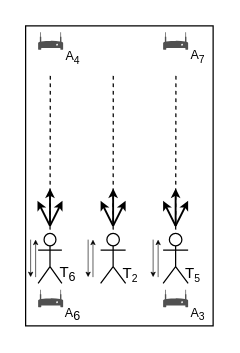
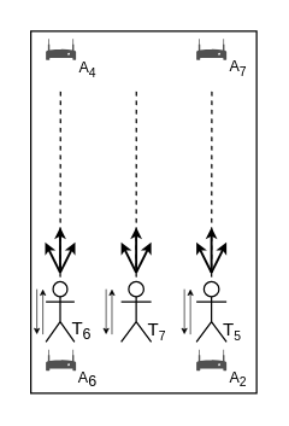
  <mxCell id="0" />
  <mxCell id="1" parent="0" />
  <mxCell id="2" value="" style="rounded=0;whiteSpace=wrap;html=1;" parent="1" vertex="1"><mxGeometry x="20" y="20" width="150" height="240" as="geometry" /></mxCell>
  <mxCell id="3" value="" style="endArrow=none;dashed=1;html=1;strokeWidth=1;rounded=0;" parent="1" target="13" edge="1"><mxGeometry width="50" height="50" relative="1" as="geometry"><mxPoint x="39.75" y="60" as="sourcePoint" /><mxPoint x="39.25" y="220" as="targetPoint" /></mxGeometry></mxCell>
  <mxCell id="4" value="T&lt;sub&gt;6&lt;/sub&gt;" style="text;html=1;strokeColor=none;fillColor=none;align=center;verticalAlign=middle;whiteSpace=wrap;rounded=0;" parent="1" vertex="1"><mxGeometry x="44" y="213" width="20" height="10" as="geometry" /></mxCell>
- <mxCell id="5" value="T&lt;span style=&quot;font-size: 10px;&quot;&gt;&lt;sub&gt;2&lt;/sub&gt;&lt;/span&gt;" style="text;html=1;strokeColor=none;fillColor=none;align=center;verticalAlign=middle;whiteSpace=wrap;rounded=0;" parent="1" vertex="1"><mxGeometry x="94" y="213" width="20" height="10" as="geometry" /></mxCell>
+ <mxCell id="5" value="T&lt;span style=&quot;font-size: 10px;&quot;&gt;&lt;sub&gt;7&lt;/sub&gt;&lt;/span&gt;" style="text;html=1;strokeColor=none;fillColor=none;align=center;verticalAlign=middle;whiteSpace=wrap;rounded=0;" parent="1" vertex="1"><mxGeometry x="94" y="213" width="20" height="10" as="geometry" /></mxCell>
  <mxCell id="6" value="T&lt;span style=&quot;font-size: 10px;&quot;&gt;&lt;sub&gt;5&lt;/sub&gt;&lt;/span&gt;" style="text;html=1;strokeColor=none;fillColor=none;align=center;verticalAlign=middle;whiteSpace=wrap;rounded=0;" parent="1" vertex="1"><mxGeometry x="144" y="213" width="20" height="10" as="geometry" /></mxCell>
  <mxCell id="7" value="A&lt;span style=&quot;font-size: 10px;&quot;&gt;&lt;sub style=&quot;font-size: 10px;&quot;&gt;6&lt;/sub&gt;&lt;/span&gt;" style="text;html=1;strokeColor=none;fillColor=none;align=center;verticalAlign=middle;whiteSpace=wrap;rounded=0;fontSize=10;" parent="1" vertex="1"><mxGeometry x="48" y="246" width="20" height="10" as="geometry" /></mxCell>
  <mxCell id="8" value="" style="sketch=0;pointerEvents=1;shadow=0;dashed=0;html=1;strokeColor=none;fillColor=#505050;labelPosition=center;verticalLabelPosition=bottom;verticalAlign=top;outlineConnect=0;align=center;shape=mxgraph.office.devices.modem;fontSize=10;" parent="1" vertex="1"><mxGeometry x="30" y="231" width="20" height="14" as="geometry" /></mxCell>
- <mxCell id="9" value="A&lt;sub&gt;3&lt;/sub&gt;" style="text;html=1;strokeColor=none;fillColor=none;align=center;verticalAlign=middle;whiteSpace=wrap;rounded=0;fontSize=10;" parent="1" vertex="1"><mxGeometry x="148" y="245" width="20" height="10" as="geometry" /></mxCell>
+ <mxCell id="9" value="A&lt;sub&gt;2&lt;/sub&gt;" style="text;html=1;strokeColor=none;fillColor=none;align=center;verticalAlign=middle;whiteSpace=wrap;rounded=0;fontSize=10;" parent="1" vertex="1"><mxGeometry x="148" y="245" width="20" height="10" as="geometry" /></mxCell>
  <mxCell id="10" value="" style="sketch=0;pointerEvents=1;shadow=0;dashed=0;html=1;strokeColor=none;fillColor=#505050;labelPosition=center;verticalLabelPosition=bottom;verticalAlign=top;outlineConnect=0;align=center;shape=mxgraph.office.devices.modem;fontSize=10;" parent="1" vertex="1"><mxGeometry x="130" y="231" width="20" height="14" as="geometry" /></mxCell>
  <mxCell id="11" value="" style="shape=image;html=1;verticalAlign=top;verticalLabelPosition=bottom;labelBackgroundColor=#ffffff;imageAspect=0;aspect=fixed;image=https://cdn1.iconfinder.com/data/icons/ionicons-fill-vol-2/512/wifi-128.png;fontSize=10;" parent="1" vertex="1"><mxGeometry x="36" y="226" width="8" height="8" as="geometry" /></mxCell>
  <mxCell id="12" value="" style="shape=image;html=1;verticalAlign=top;verticalLabelPosition=bottom;labelBackgroundColor=#ffffff;imageAspect=0;aspect=fixed;image=https://cdn1.iconfinder.com/data/icons/ionicons-fill-vol-2/512/wifi-128.png;fontSize=10;" parent="1" vertex="1"><mxGeometry x="136" y="226" width="8" height="8" as="geometry" /></mxCell>
  <mxCell id="13" value="" style="shape=umlActor;verticalLabelPosition=bottom;verticalAlign=top;html=1;outlineConnect=0;" parent="1" vertex="1"><mxGeometry x="30" y="186" width="19" height="40" as="geometry" /></mxCell>
  <mxCell id="14" value="A&lt;sub&gt;4&lt;/sub&gt;" style="text;html=1;strokeColor=none;fillColor=none;align=center;verticalAlign=middle;whiteSpace=wrap;rounded=0;fontSize=10;" parent="1" vertex="1"><mxGeometry x="48" y="40" width="20" height="10" as="geometry" /></mxCell>
  <mxCell id="15" value="" style="sketch=0;pointerEvents=1;shadow=0;dashed=0;html=1;strokeColor=none;fillColor=#505050;labelPosition=center;verticalLabelPosition=bottom;verticalAlign=top;outlineConnect=0;align=center;shape=mxgraph.office.devices.modem;fontSize=10;" parent="1" vertex="1"><mxGeometry x="30" y="25" width="20" height="14" as="geometry" /></mxCell>
  <mxCell id="16" value="A&lt;sub&gt;7&lt;/sub&gt;" style="text;html=1;strokeColor=none;fillColor=none;align=center;verticalAlign=middle;whiteSpace=wrap;rounded=0;fontSize=10;" parent="1" vertex="1"><mxGeometry x="148" y="39" width="20" height="10" as="geometry" /></mxCell>
  <mxCell id="17" value="" style="sketch=0;pointerEvents=1;shadow=0;dashed=0;html=1;strokeColor=none;fillColor=#505050;labelPosition=center;verticalLabelPosition=bottom;verticalAlign=top;outlineConnect=0;align=center;shape=mxgraph.office.devices.modem;fontSize=10;" parent="1" vertex="1"><mxGeometry x="130" y="25" width="20" height="14" as="geometry" /></mxCell>
  <mxCell id="18" value="" style="shape=image;html=1;verticalAlign=top;verticalLabelPosition=bottom;labelBackgroundColor=#ffffff;imageAspect=0;aspect=fixed;image=https://cdn1.iconfinder.com/data/icons/ionicons-fill-vol-2/512/wifi-128.png;fontSize=10;rotation=-179;" parent="1" vertex="1"><mxGeometry x="36" y="42" width="8" height="8" as="geometry" /></mxCell>
  <mxCell id="19" value="" style="shape=image;html=1;verticalAlign=top;verticalLabelPosition=bottom;labelBackgroundColor=#ffffff;imageAspect=0;aspect=fixed;image=https://cdn1.iconfinder.com/data/icons/ionicons-fill-vol-2/512/wifi-128.png;fontSize=10;rotation=-179;" parent="1" vertex="1"><mxGeometry x="136" y="42" width="8" height="8" as="geometry" /></mxCell>
  <mxCell id="20" value="" style="endArrow=none;dashed=1;html=1;strokeWidth=1;rounded=0;" parent="1" target="22" edge="1"><mxGeometry width="50" height="50" relative="1" as="geometry"><mxPoint x="90.12" y="60" as="sourcePoint" /><mxPoint x="89.62" y="220" as="targetPoint" /></mxGeometry></mxCell>
  <mxCell id="21" value="" style="endArrow=none;dashed=1;html=1;strokeWidth=1;rounded=0;" parent="1" target="23" edge="1"><mxGeometry width="50" height="50" relative="1" as="geometry"><mxPoint x="140.25" y="60" as="sourcePoint" /><mxPoint x="139.75" y="220" as="targetPoint" /></mxGeometry></mxCell>
  <mxCell id="22" value="" style="shape=umlActor;verticalLabelPosition=bottom;verticalAlign=top;html=1;outlineConnect=0;" parent="1" vertex="1"><mxGeometry x="80" y="186" width="20" height="40" as="geometry" /></mxCell>
  <mxCell id="23" value="" style="shape=umlActor;verticalLabelPosition=bottom;verticalAlign=top;html=1;outlineConnect=0;" parent="1" vertex="1"><mxGeometry x="130" y="186" width="20" height="40" as="geometry" /></mxCell>
  <mxCell id="24" value="" style="endArrow=none;startArrow=classic;html=1;strokeWidth=0.5;startSize=3;endSize=3;rounded=0;endFill=0;" parent="1" edge="1"><mxGeometry width="50" height="50" relative="1" as="geometry"><mxPoint x="28" y="191" as="sourcePoint" /><mxPoint x="28" y="221" as="targetPoint" /><Array as="points" /></mxGeometry></mxCell>
  <mxCell id="25" value="" style="endArrow=none;startArrow=classic;html=1;strokeWidth=0.5;startSize=3;endSize=3;rounded=0;endFill=0;" parent="1" edge="1"><mxGeometry width="50" height="50" relative="1" as="geometry"><mxPoint x="73.88" y="191" as="sourcePoint" /><mxPoint x="73.88" y="221" as="targetPoint" /><Array as="points" /></mxGeometry></mxCell>
  <mxCell id="26" value="" style="endArrow=classic;startArrow=none;html=1;strokeWidth=0.5;startSize=3;endSize=3;rounded=0;endFill=1;startFill=0;" parent="1" edge="1"><mxGeometry width="50" height="50" relative="1" as="geometry"><mxPoint x="24" y="191" as="sourcePoint" /><mxPoint x="24" y="221" as="targetPoint" /><Array as="points" /></mxGeometry></mxCell>
  <mxCell id="27" value="" style="endArrow=classic;startArrow=none;html=1;strokeWidth=0.5;startSize=3;endSize=3;rounded=0;endFill=1;startFill=0;" parent="1" edge="1"><mxGeometry width="50" height="50" relative="1" as="geometry"><mxPoint x="70" y="191" as="sourcePoint" /><mxPoint x="70" y="221" as="targetPoint" /><Array as="points" /></mxGeometry></mxCell>
  <mxCell id="28" value="" style="endArrow=none;startArrow=classic;html=1;strokeWidth=0.5;startSize=3;endSize=3;rounded=0;endFill=0;" parent="1" edge="1"><mxGeometry width="50" height="50" relative="1" as="geometry"><mxPoint x="126" y="191" as="sourcePoint" /><mxPoint x="126" y="221" as="targetPoint" /><Array as="points" /></mxGeometry></mxCell>
  <mxCell id="29" value="" style="endArrow=classic;startArrow=none;html=1;strokeWidth=0.5;startSize=3;endSize=3;rounded=0;endFill=1;startFill=0;" parent="1" edge="1"><mxGeometry width="50" height="50" relative="1" as="geometry"><mxPoint x="122" y="191" as="sourcePoint" /><mxPoint x="122" y="221" as="targetPoint" /><Array as="points" /></mxGeometry></mxCell>
  <mxCell id="30" value="" style="endArrow=none;startArrow=classic;html=1;strokeWidth=1.5;startSize=3;endSize=3;rounded=0;endFill=0;" edge="1" parent="1"><mxGeometry width="50" height="50" relative="1" as="geometry"><mxPoint x="90" y="150" as="sourcePoint" /><mxPoint x="90" y="180" as="targetPoint" /><Array as="points" /></mxGeometry></mxCell>
  <mxCell id="31" value="" style="endArrow=none;startArrow=classic;html=1;strokeWidth=1.5;startSize=3;endSize=3;rounded=0;endFill=0;" edge="1" parent="1"><mxGeometry width="50" height="50" relative="1" as="geometry"><mxPoint x="100" y="160" as="sourcePoint" /><mxPoint x="90" y="180" as="targetPoint" /><Array as="points" /></mxGeometry></mxCell>
  <mxCell id="32" value="" style="endArrow=none;startArrow=classic;html=1;strokeWidth=1.5;startSize=3;endSize=3;rounded=0;endFill=0;" edge="1" parent="1"><mxGeometry width="50" height="50" relative="1" as="geometry"><mxPoint x="80" y="160" as="sourcePoint" /><mxPoint x="90" y="180" as="targetPoint" /><Array as="points" /></mxGeometry></mxCell>
  <mxCell id="33" value="" style="endArrow=none;startArrow=classic;html=1;strokeWidth=1.5;startSize=3;endSize=3;rounded=0;endFill=0;" edge="1" parent="1"><mxGeometry width="50" height="50" relative="1" as="geometry"><mxPoint x="140" y="150" as="sourcePoint" /><mxPoint x="140" y="180" as="targetPoint" /><Array as="points" /></mxGeometry></mxCell>
  <mxCell id="34" value="" style="endArrow=none;startArrow=classic;html=1;strokeWidth=1.5;startSize=3;endSize=3;rounded=0;endFill=0;" edge="1" parent="1"><mxGeometry width="50" height="50" relative="1" as="geometry"><mxPoint x="130" y="160" as="sourcePoint" /><mxPoint x="140" y="180" as="targetPoint" /><Array as="points" /></mxGeometry></mxCell>
  <mxCell id="35" value="" style="endArrow=none;startArrow=classic;html=1;strokeWidth=1.5;startSize=3;endSize=3;rounded=0;endFill=0;" edge="1" parent="1"><mxGeometry width="50" height="50" relative="1" as="geometry"><mxPoint x="150" y="160" as="sourcePoint" /><mxPoint x="140" y="180" as="targetPoint" /><Array as="points" /></mxGeometry></mxCell>
  <mxCell id="36" value="" style="endArrow=none;startArrow=classic;html=1;strokeWidth=1.5;startSize=3;endSize=3;rounded=0;endFill=0;" edge="1" parent="1"><mxGeometry width="50" height="50" relative="1" as="geometry"><mxPoint x="39.5" y="150" as="sourcePoint" /><mxPoint x="39.5" y="180" as="targetPoint" /><Array as="points" /></mxGeometry></mxCell>
  <mxCell id="37" value="" style="endArrow=none;startArrow=classic;html=1;strokeWidth=1.5;startSize=3;endSize=3;rounded=0;endFill=0;" edge="1" parent="1"><mxGeometry width="50" height="50" relative="1" as="geometry"><mxPoint x="29.5" y="160" as="sourcePoint" /><mxPoint x="39.5" y="180" as="targetPoint" /><Array as="points" /></mxGeometry></mxCell>
  <mxCell id="38" value="" style="endArrow=none;startArrow=classic;html=1;strokeWidth=1.5;startSize=3;endSize=3;rounded=0;endFill=0;" edge="1" parent="1"><mxGeometry width="50" height="50" relative="1" as="geometry"><mxPoint x="49.5" y="160" as="sourcePoint" /><mxPoint x="39.5" y="180" as="targetPoint" /><Array as="points" /></mxGeometry></mxCell>
  <mxCell id="39" value="" style="shape=image;html=1;verticalAlign=top;verticalLabelPosition=bottom;labelBackgroundColor=#ffffff;imageAspect=0;aspect=fixed;image=https://cdn2.iconfinder.com/data/icons/boxicons-regular-vol-1/24/bx-chair-128.png" vertex="1" parent="1"><mxGeometry x="144" y="90" width="20" height="20" as="geometry" /></mxCell>
  <mxCell id="40" value="" style="shape=image;html=1;verticalAlign=top;verticalLabelPosition=bottom;labelBackgroundColor=#ffffff;imageAspect=0;aspect=fixed;image=https://cdn1.iconfinder.com/data/icons/bootstrap-vol-2/16/door-open-128.png" vertex="1" parent="1"><mxGeometry x="20" y="70" width="20" height="20" as="geometry" /></mxCell>
  <mxCell id="41" value="" style="shape=image;html=1;verticalAlign=top;verticalLabelPosition=bottom;labelBackgroundColor=#ffffff;imageAspect=0;aspect=fixed;image=https://cdn1.iconfinder.com/data/icons/bootstrap-vol-2/16/door-open-128.png" vertex="1" parent="1"><mxGeometry x="20" y="120" width="20" height="20" as="geometry" /></mxCell>
  <mxCell id="42" value="" style="shape=image;html=1;verticalAlign=top;verticalLabelPosition=bottom;labelBackgroundColor=#ffffff;imageAspect=0;aspect=fixed;image=https://cdn2.iconfinder.com/data/icons/boxicons-regular-vol-1/24/bx-chair-128.png" vertex="1" parent="1"><mxGeometry x="20" y="100" width="20" height="20" as="geometry" /></mxCell>
  <mxCell id="43" value="" style="shape=image;html=1;verticalAlign=top;verticalLabelPosition=bottom;labelBackgroundColor=#ffffff;imageAspect=0;aspect=fixed;image=https://cdn1.iconfinder.com/data/icons/icons-for-a-site-1/64/advantage_eco_friendly-128.png" vertex="1" parent="1"><mxGeometry x="144" y="60" width="20" height="20" as="geometry" /></mxCell>
  <mxCell id="44" value="" style="shape=image;html=1;verticalAlign=top;verticalLabelPosition=bottom;labelBackgroundColor=#ffffff;imageAspect=0;aspect=fixed;image=https://cdn1.iconfinder.com/data/icons/icons-for-a-site-1/64/advantage_eco_friendly-128.png" vertex="1" parent="1"><mxGeometry x="144" y="120" width="20" height="20" as="geometry" /></mxCell>
